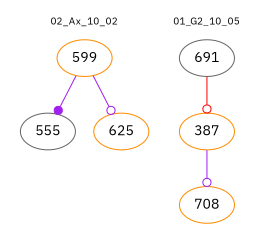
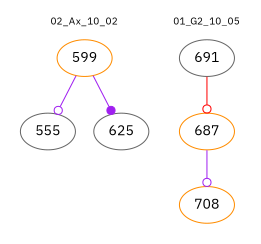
  digraph {
    fontname="IBM Plex Sans"
    node [color=darkorange fontname="IBM Plex Sans"]
    edge [arrowhead=dot color=purple fontname="IBM Plex Sans"]
    n1 [label=599]
    n2 [color=gray40 label=555]
-   n3 [label=625]
-   n4 [label=387]
+   n3 [color=gray40 label=625]
+   n4 [label=687]
    n5 [label=708]
    n6 [color=gray40 label=691]
    subgraph cluster_1 {
      color=white
      fontsize=10
      label="02_Ax_10_02"
      n1
      n2
      n3
    }
    subgraph cluster_2 {
      color=white
      fontsize=10
      label="01_G2_10_05"
      n4
      n5
      n6
    }
-   n1 -> n2
-   n1 -> n3 [arrowhead=odot]
+   n1 -> n2 [arrowhead=odot]
+   n1 -> n3
    n4 -> n5 [arrowhead=odot]
    n6 -> n4 [arrowhead=odot color=red]
  }
